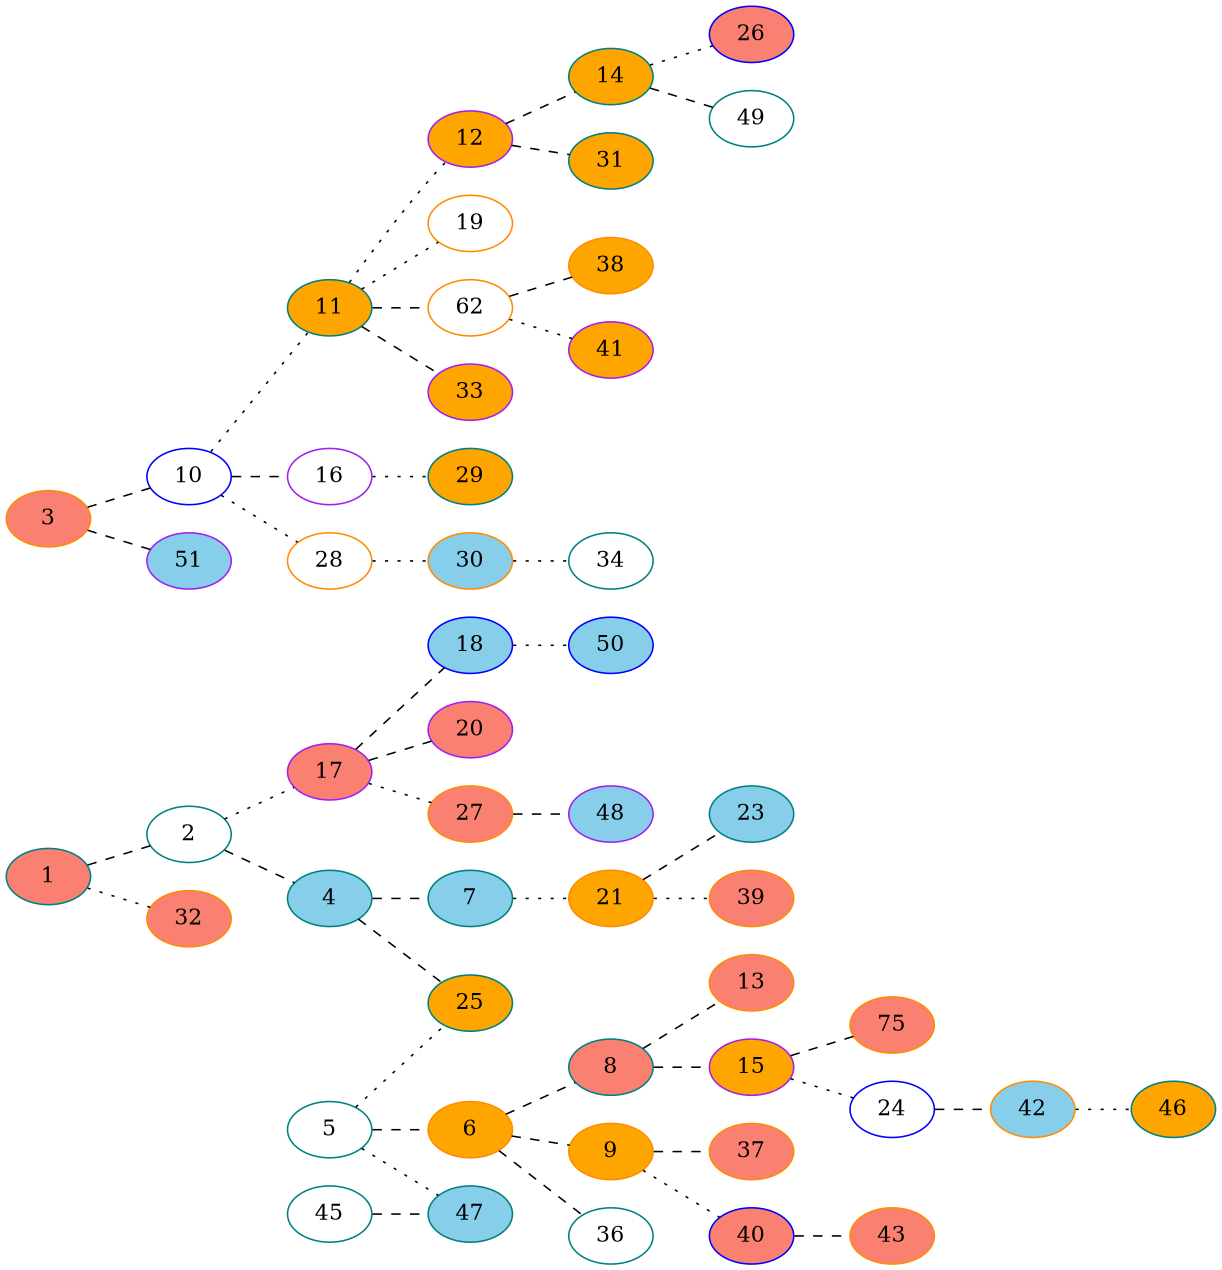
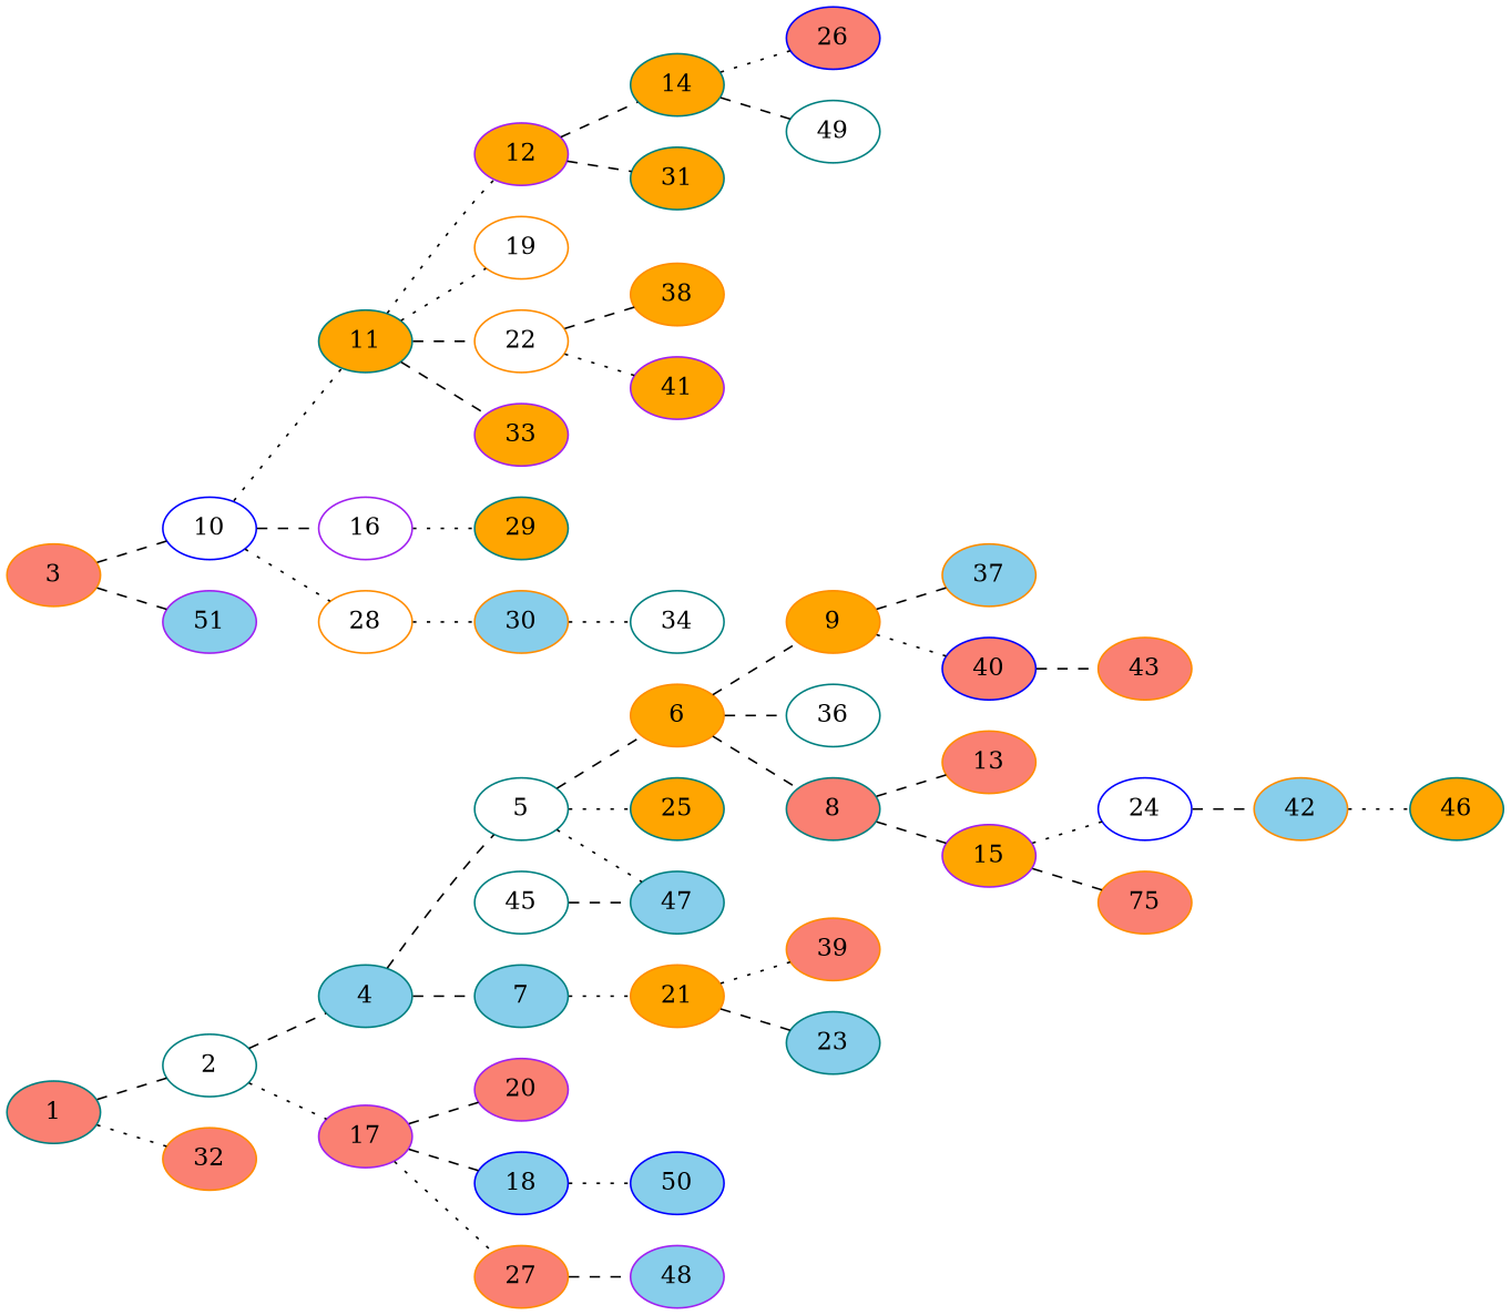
  graph {
    rankdir=LR
    node [color=teal fillcolor=orange style=filled]
    edge [style=dashed]
    1 [fillcolor=salmon]
    2 [fillcolor=white]
    32 [color=darkorange fillcolor=salmon]
    4 [fillcolor=skyblue]
    17 [color=purple fillcolor=salmon]
    3 [color=darkorange fillcolor=salmon]
    10 [color=blue fillcolor=white]
    51 [color=purple fillcolor=skyblue]
    5 [fillcolor=white]
    7 [fillcolor=skyblue]
    18 [color=blue fillcolor=skyblue]
    20 [color=purple fillcolor=salmon]
    27 [color=darkorange fillcolor=salmon]
    11
    16 [color=purple fillcolor=white]
    28 [color=darkorange fillcolor=white]
    6 [color=darkorange]
    25
    47 [fillcolor=skyblue]
    21 [color=darkorange]
    8 [fillcolor=salmon]
    9 [color=darkorange]
    36 [fillcolor=white]
    45 [fillcolor=white]
    13 [color=darkorange fillcolor=salmon]
    15 [color=purple]
-   37 [color=darkorange fillcolor=salmon]
+   37 [color=darkorange fillcolor=skyblue]
    40 [color=blue fillcolor=salmon]
    23 [fillcolor=skyblue]
    39 [color=darkorange fillcolor=salmon]
    24 [color=blue fillcolor=white]
    n32 [color=darkorange fillcolor=salmon label=75]
    43 [color=darkorange fillcolor=salmon]
    12 [color=purple]
    19 [color=darkorange fillcolor=white]
-   22 [color=darkorange fillcolor=white label=62]
+   22 [color=darkorange fillcolor=white]
    33 [color=purple]
    29
    30 [color=darkorange fillcolor=skyblue]
    14
    31
    38 [color=darkorange]
    41 [color=purple]
    26 [color=blue fillcolor=salmon]
    49 [fillcolor=white]
    34 [fillcolor=white]
    42 [color=darkorange fillcolor=skyblue]
    50 [color=blue fillcolor=skyblue]
    48 [color=purple fillcolor=skyblue]
    46
    1 -- 2
    1 -- 32 [style=dotted]
    2 -- 4
    2 -- 17 [style=dotted]
-   4 -- 25
+   4 -- 5
    4 -- 7
    17 -- 18
    17 -- 20
    17 -- 27 [style=dotted]
    3 -- 10
    3 -- 51
    10 -- 11 [style=dotted]
    10 -- 16
    10 -- 28 [style=dotted]
    5 -- 6
    5 -- 25 [style=dotted]
    5 -- 47 [style=dotted]
    7 -- 21 [style=dotted]
    18 -- 50 [style=dotted]
    27 -- 48
    11 -- 12 [style=dotted]
    11 -- 19 [style=dotted]
    11 -- 22
    11 -- 33
    16 -- 29 [style=dotted]
    28 -- 30 [style=dotted]
    6 -- 8
    6 -- 9
    6 -- 36
    21 -- 23
    21 -- 39 [style=dotted]
    8 -- 13
    8 -- 15
    9 -- 37
    9 -- 40 [style=dotted]
    45 -- 47
    15 -- 24 [style=dotted]
    15 -- n32
    40 -- 43
    24 -- 42
    12 -- 14
    12 -- 31
    22 -- 38
    22 -- 41 [style=dotted]
    30 -- 34 [style=dotted]
    14 -- 26 [style=dotted]
    14 -- 49
    42 -- 46 [style=dotted]
  }
